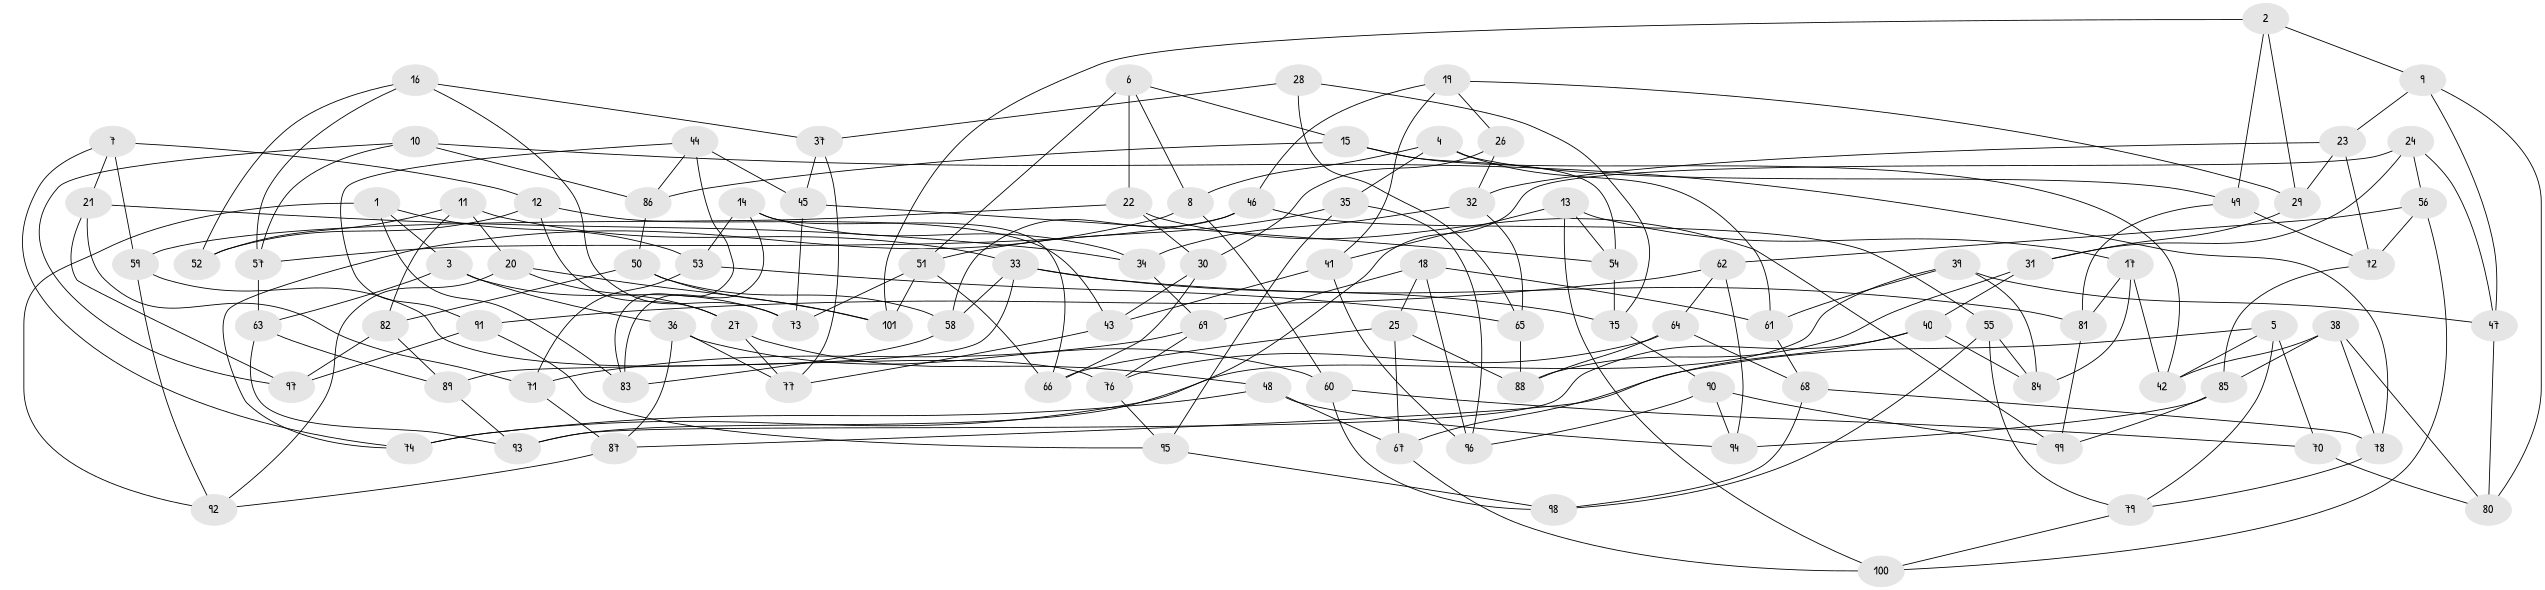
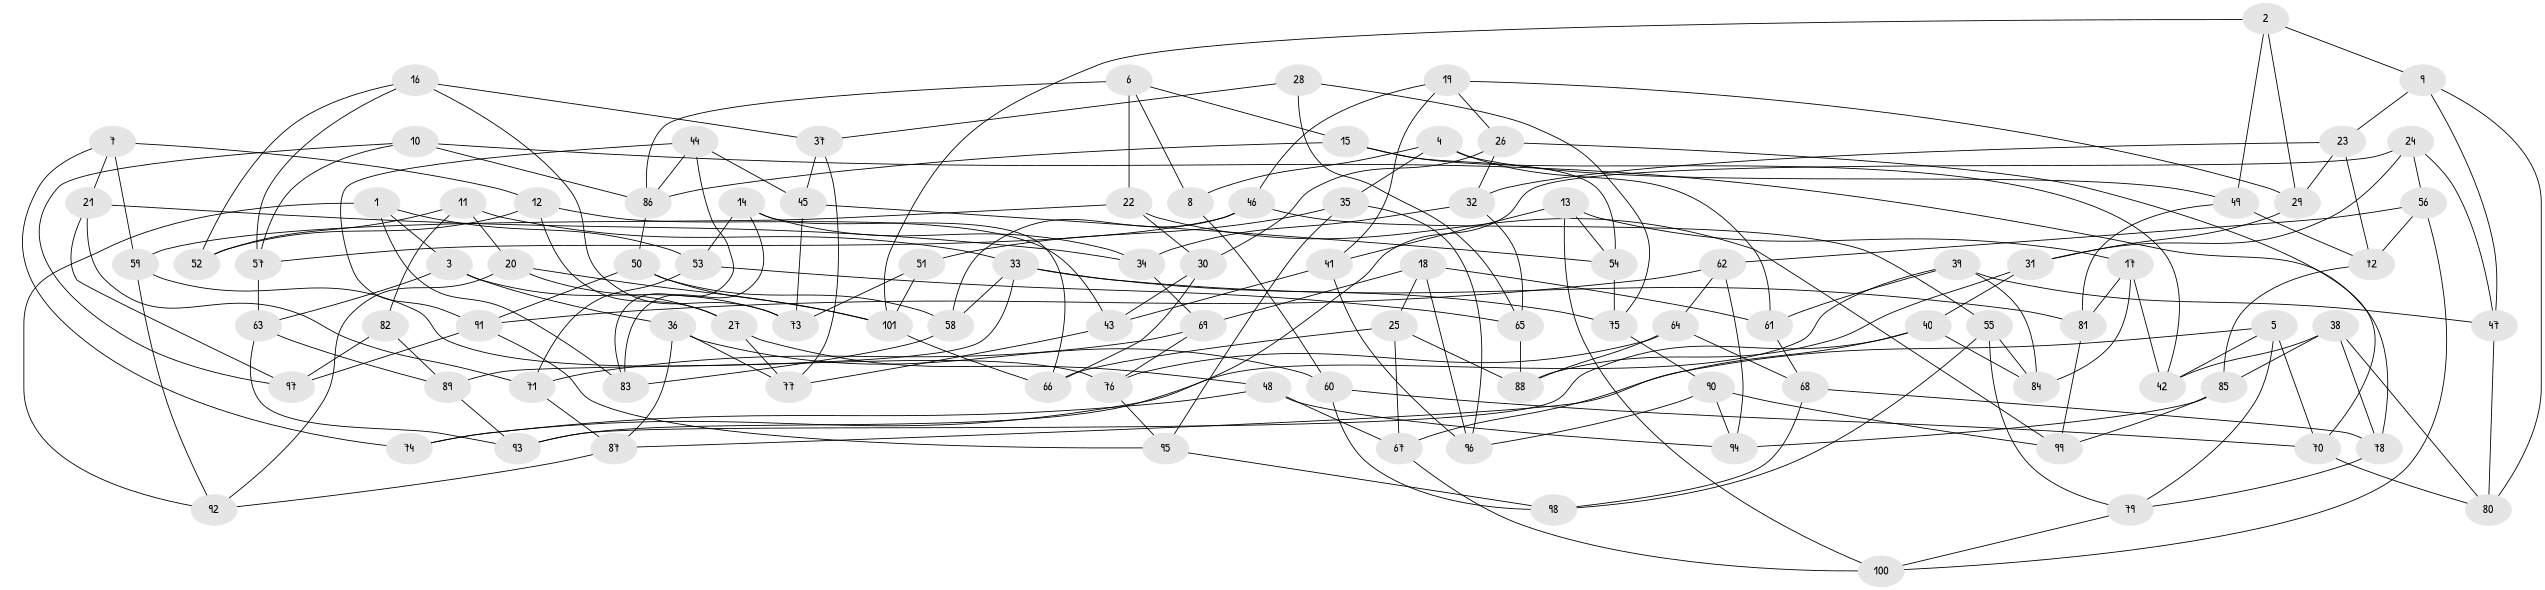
  graph {
    fontname="Patrick Hand"
    node [color=gray90 fontname="Patrick Hand" style=filled]
    edge [fontname="Patrick Hand"]
    1
    3
    53
    83
    92
    36
    63
    73
    71
    65
    2
    9
    29
    49
    101
    23
    47
    80
    31
    81
    72
    87
    60
    77
    93
    89
    4
    8
    35
    61
    74
    96
    51
    95
    68
    5
    42
    70
    79
    100
    6
    15
    22
    86
    54
    59
    30
    99
    50
    7
    12
    21
    52
    27
    43
    97
    34
    76
    98
    32
    10
    57
    78
    11
    20
    33
    82
    75
    58
    48
    13
    17
    41
    84
    14
    66
    69
    16
    37
    45
    18
    25
    67
    88
    19
    26
    46
    55
    85
    24
    56
    40
    62
    94
    28
    90
    38
    39
    44
    91
    64
    1 -- 3
    1 -- 53
    1 -- 83
    1 -- 92
    3 -- 36
    3 -- 63
    3 -- 73
    53 -- 71
    53 -- 65
    36 -- 87
    36 -- 60
    36 -- 77
    63 -- 93
    63 -- 89
    71 -- 87
    65 -- 88
    2 -- 9
    2 -- 29
    2 -- 49
    2 -- 101
    9 -- 23
    9 -- 47
    9 -- 80
    29 -- 31
    49 -- 81
    49 -- 72
    23 -- 29
    23 -- 72
    23 -- 32
    47 -- 80
    31 -- 88
    31 -- 40
    81 -- 99
    72 -- 85
    87 -- 92
    60 -- 70
    60 -- 98
    89 -- 93
    4 -- 49
    4 -- 8
    4 -- 35
    4 -- 61
    8 -- 60
-   8 -- 74
    35 -- 96
    35 -- 51
    35 -- 95
    61 -- 68
    51 -- 73
    51 -- 101
-   51 -- 66
+   101 -- 66
    95 -- 98
    68 -- 98
    68 -- 78
    5 -- 87
    5 -- 42
    5 -- 70
    5 -- 79
    70 -- 80
    79 -- 100
    6 -- 8
    6 -- 15
    6 -- 22
-   6 -- 51
+   6 -- 86
    15 -- 42
    15 -- 86
    15 -- 54
    22 -- 59
    22 -- 30
    22 -- 99
    86 -- 50
    54 -- 75
    59 -- 92
    59 -- 76
    30 -- 43
    30 -- 66
    50 -- 101
-   50 -- 82
+   50 -- 91
    50 -- 58
    7 -- 74
    7 -- 59
    7 -- 12
    7 -- 21
    12 -- 52
    12 -- 27
    12 -- 43
    21 -- 71
    21 -- 97
    21 -- 34
    27 -- 77
    27 -- 48
    43 -- 77
    34 -- 69
    76 -- 95
    32 -- 65
    32 -- 34
    10 -- 86
    10 -- 97
    10 -- 57
    10 -- 78
    57 -- 63
    78 -- 79
    11 -- 52
    11 -- 20
    11 -- 33
    11 -- 82
    20 -- 92
    20 -- 101
    20 -- 27
    33 -- 81
    33 -- 89
    33 -- 75
    33 -- 58
    82 -- 89
    82 -- 97
    75 -- 90
    58 -- 83
    48 -- 74
    48 -- 67
    48 -- 94
    13 -- 100
    13 -- 54
    13 -- 17
    13 -- 41
    17 -- 81
    17 -- 42
    17 -- 84
    41 -- 96
    41 -- 43
    14 -- 53
    14 -- 83
    14 -- 34
    14 -- 66
    69 -- 71
    69 -- 76
    16 -- 73
    16 -- 52
    16 -- 57
    16 -- 37
    37 -- 77
    37 -- 45
    45 -- 73
    45 -- 54
    18 -- 61
    18 -- 96
    18 -- 69
    18 -- 25
    25 -- 66
    25 -- 67
    25 -- 88
    67 -- 100
    19 -- 29
    19 -- 41
    19 -- 26
    19 -- 46
+   26 -- 70
    26 -- 30
    26 -- 32
    46 -- 57
    46 -- 58
    46 -- 55
    55 -- 79
    55 -- 98
    55 -- 84
    85 -- 99
    85 -- 94
    24 -- 47
    24 -- 31
    24 -- 93
    24 -- 56
    56 -- 72
    56 -- 100
    56 -- 62
    40 -- 93
    40 -- 84
    40 -- 67
    62 -- 94
    62 -- 91
    62 -- 64
    28 -- 65
    28 -- 75
    28 -- 37
    90 -- 96
    90 -- 99
    90 -- 94
    38 -- 80
    38 -- 42
    38 -- 78
    38 -- 85
    39 -- 47
    39 -- 61
    39 -- 74
    39 -- 84
    44 -- 83
    44 -- 86
    44 -- 45
    44 -- 91
    91 -- 95
    91 -- 97
    64 -- 68
    64 -- 76
    64 -- 88
  }
